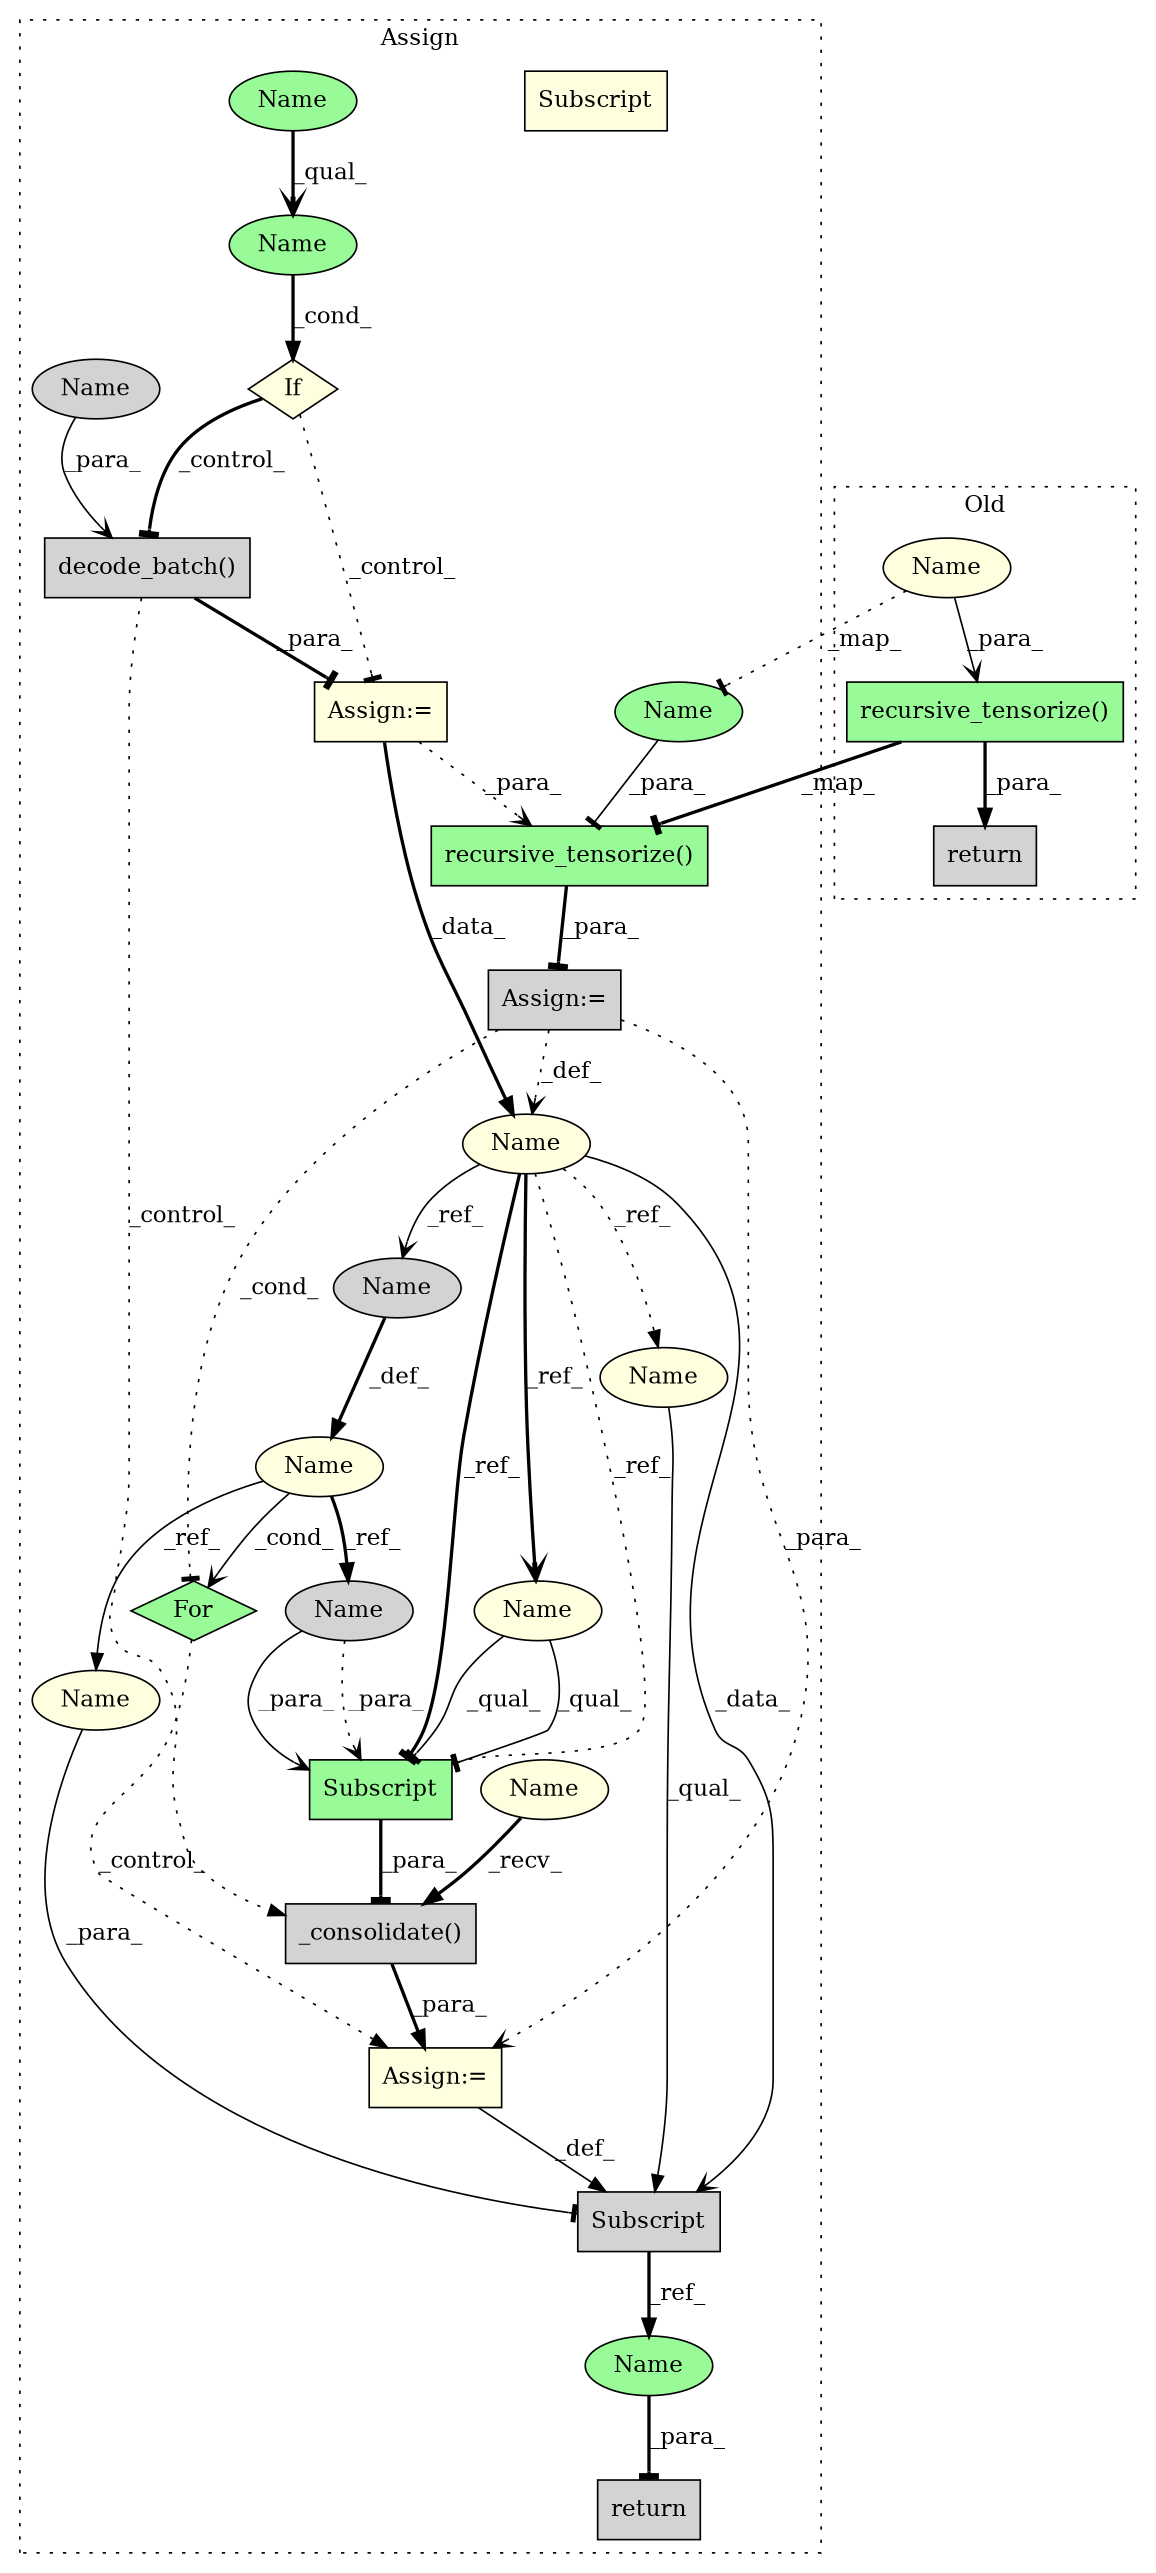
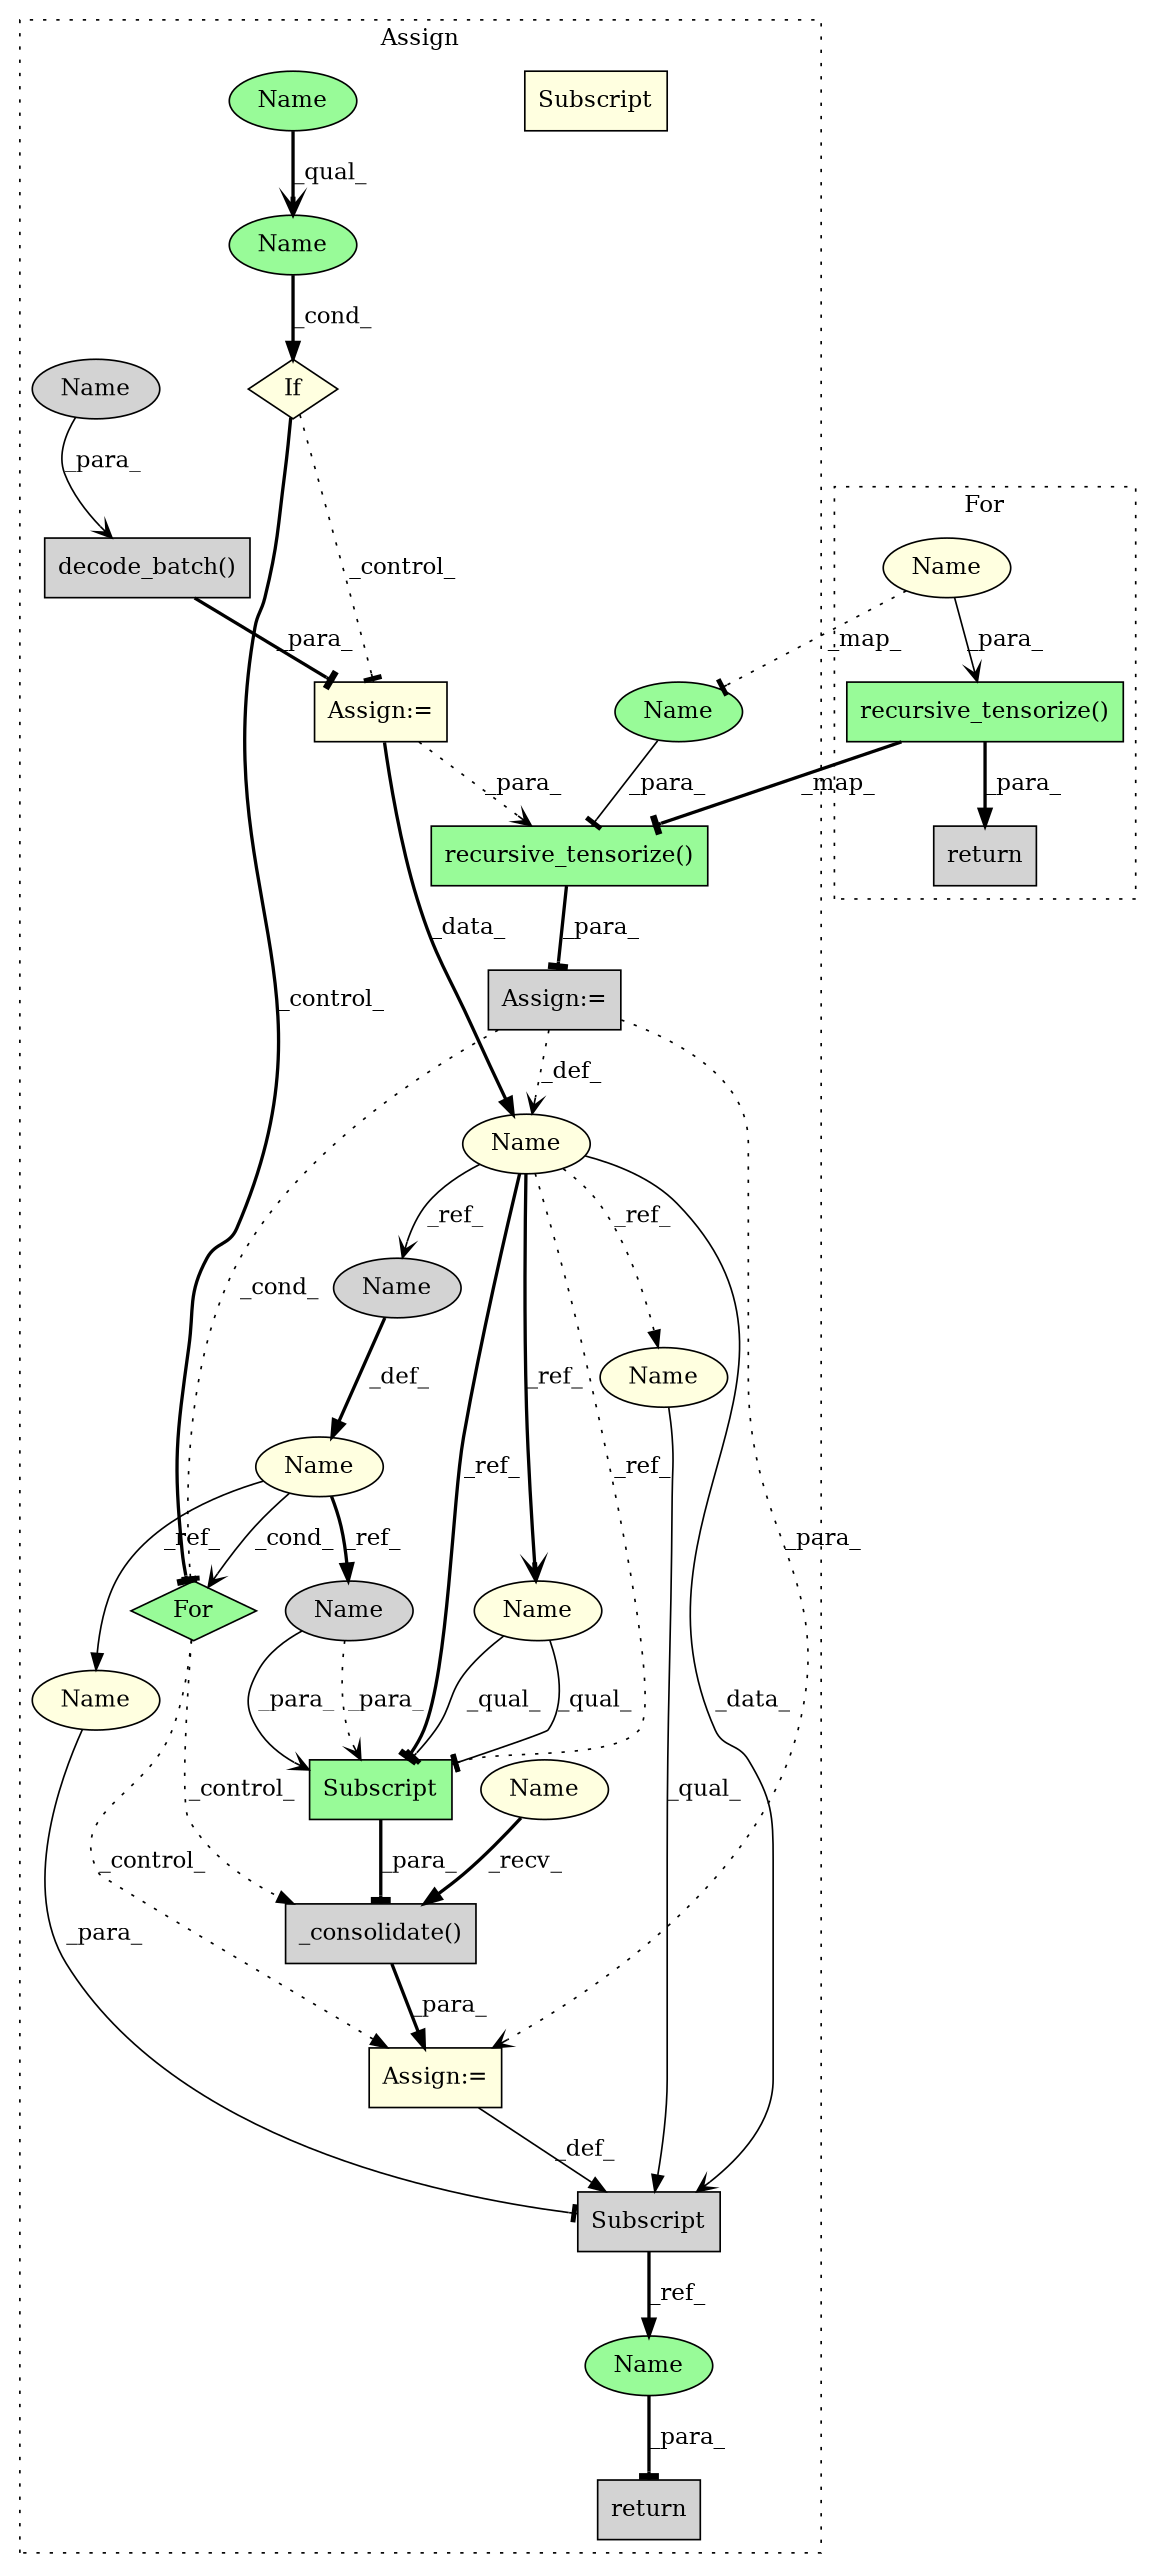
  digraph {
    node [a=87 fillcolor=lightyellow l=5 s=3679 shape=ellipse style=filled]
    edge [arrowhead=tee style=bold]
    n1 [a=93 fillcolor=lightgrey l=7 label=return s=2522 shape=box]
    n2 [a=75 fillcolor=palegreen l="25,1" label="recursive_tensorize()" s="2529,2559" shape=box]
    n3 [label=Name s=2554]
    n4 [a=75 fillcolor=lightgrey l="42,1" label="decode_batch()" s="3713,3760" shape=box]
    n5 [a=96 l=3 label=If s=3676 shape=diamond]
    n6 [fillcolor=palegreen l=12 label=Name]
    n7 [a=68 l=3 label="Assign:=" s=3710 shape=box]
    n8 [a=93 fillcolor=lightgrey l=7 label=return s=3923 shape=box]
    n9 [a=63 fillcolor=lightgrey l="18,0" label=Subscript s="3856,0" shape=box]
    n10 [l=11 label=Name s=3822]
    n11 [a=75 fillcolor=lightgrey l="18,1" label="_consolidate()" s="3877,3913" shape=box]
    n12 [a=63 l="18,0" label=Subscript s="3895,0" shape=box]
    n13 [a=75 fillcolor=palegreen l="25,1" label="recursive_tensorize()" s="3778,3808" shape=box]
    n14 [label=Name s=3770]
    n15 [a=107 fillcolor=palegreen l="4,14" label=For s="3818,3842" shape=diamond]
    n16 [a=68 l=3 label="Assign:=" s=3874 shape=box]
    n17 [a=68 fillcolor=lightgrey l=3 label="Assign:=" s=3775 shape=box]
    n18 [fillcolor=palegreen label=Name s=3930]
    n19 [l=11 label=Name s=3862]
    n20 [fillcolor=lightgrey l=11 label=Name s=3901]
    n21 [a=63 fillcolor=palegreen l="18,0" label=Subscript s="3895,0" shape=box]
    n22 [label=Name s=3895]
    n23 [fillcolor=lightgrey label=Name s=3837]
    n24 [label=Name s=3856]
    n25 [fillcolor=lightgrey label=Name s=3755]
    n26 [fillcolor=palegreen label=Name s=3803]
    n27 [fillcolor=palegreen l=4 label=Name]
    n28 [l=4 label=Name s=3877]
    subgraph cluster_1 {
-     label=Old
+     label=For
      style=dotted
      n1
      n2
      n3
    }
    subgraph cluster_2 {
      label=Assign
      style=dotted
      n4
      n5
      n6
      n7
      n8
      n9
      n10
      n11
      n12
      n13
      n14
      n15
      n16
      n17
      n18
      n19
      n20
      n21
      n22
      n23
      n24
      n25
      n26
      n27
      n28
    }
    n2 -> n1 [arrowhead=normal label=_para_]
    n2 -> n13 [label=_map_]
    n3 -> n2 [arrowhead=vee label=_para_ style=solid]
    n3 -> n26 [label=_map_ style=dotted]
    n4 -> n7 [label=_para_]
-   n5 -> n4 [label=_control_]
+   n5 -> n15 [label=_control_]
    n5 -> n7 [label=_control_ style=dotted]
    n6 -> n5 [arrowhead=normal label=_cond_]
    n7 -> n13 [arrowhead=vee label=_para_ style=dotted]
    n7 -> n14 [arrowhead=normal label=_data_]
    n9 -> n18 [arrowhead=normal label=_ref_]
    n10 -> n15 [arrowhead=vee label=_cond_ style=solid]
    n10 -> n19 [arrowhead=normal label=_ref_ style=solid]
    n10 -> n20 [arrowhead=normal label=_ref_]
    n11 -> n16 [arrowhead=normal label=_para_]
    n13 -> n17 [label=_para_]
    n14 -> n9 [arrowhead=vee label=_data_ style=solid]
    n14 -> n21 [label=_ref_ style=dotted]
    n14 -> n21 [label=_ref_]
    n14 -> n22 [arrowhead=vee label=_ref_]
    n14 -> n23 [arrowhead=vee label=_ref_ style=solid]
    n14 -> n24 [arrowhead=normal label=_ref_ style=dotted]
-   n4 -> n11 [arrowhead=normal label=_control_ style=dotted]
+   n15 -> n11 [arrowhead=normal label=_control_ style=dotted]
    n15 -> n16 [arrowhead=normal label=_control_ style=dotted]
    n16 -> n9 [arrowhead=normal label=_def_ style=solid]
    n17 -> n14 [arrowhead=vee label=_def_ style=dotted]
    n17 -> n15 [label=_cond_ style=dotted]
    n17 -> n16 [arrowhead=vee label=_para_ style=dotted]
    n18 -> n8 [label=_para_]
    n19 -> n9 [label=_para_ style=solid]
    n20 -> n21 [arrowhead=vee label=_para_ style=dotted]
    n20 -> n21 [arrowhead=vee label=_para_ style=solid]
    n21 -> n11 [label=_para_]
    n22 -> n21 [label=_qual_ style=solid]
    n22 -> n21 [label=_qual_ style=solid]
    n23 -> n10 [arrowhead=normal label=_def_]
    n24 -> n9 [arrowhead=normal label=_qual_ style=solid]
    n25 -> n4 [arrowhead=vee label=_para_ style=solid]
    n26 -> n13 [label=_para_ style=solid]
    n27 -> n6 [arrowhead=vee label=_qual_]
    n28 -> n11 [arrowhead=normal label=_recv_]
  }
